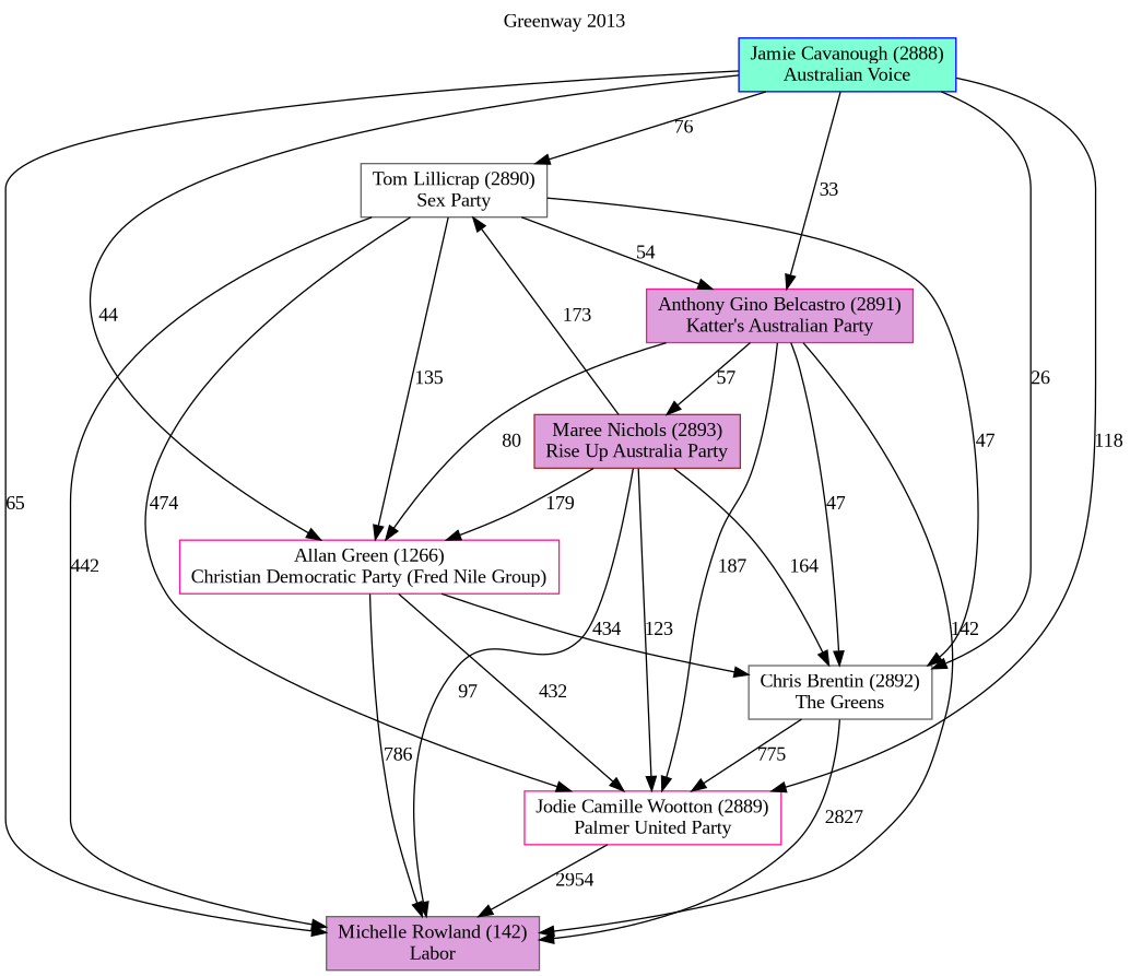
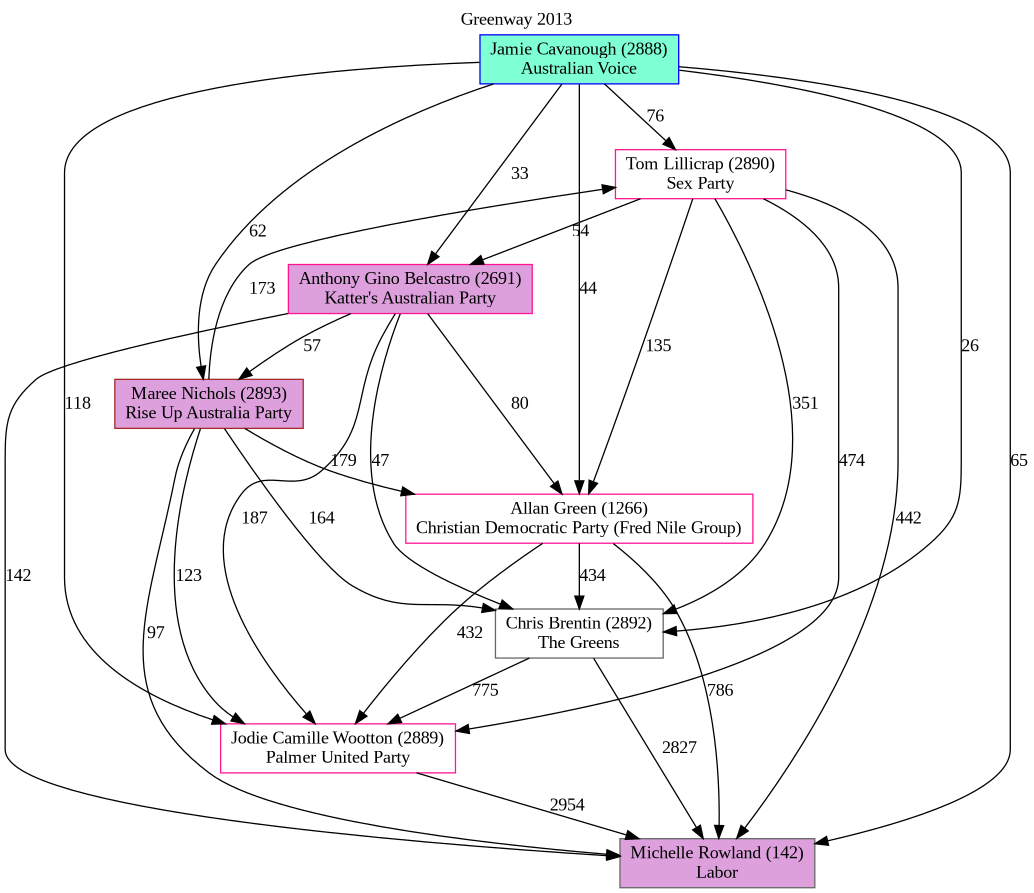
  digraph {
    fontname="Liberation Serif"
    label="Greenway 2013"
    labelloc=t
    mclimit=10
    node [color=deeppink fillcolor=white fontname="Liberation Serif" shape=box style=filled]
    edge [fontname="Liberation Serif"]
    n1 [color=gray40 fillcolor=plum label="Michelle Rowland (142)\nLabor"]
    n2 [label="Jodie Camille Wootton (2889)\nPalmer United Party"]
    n3 [color=gray40 label="Chris Brentin (2892)\nThe Greens"]
    n4 [label="Allan Green (1266)\nChristian Democratic Party (Fred Nile Group)"]
-   n5 [color=gray40 label="Tom Lillicrap (2890)\nSex Party"]
-   n6 [fillcolor=plum label="Anthony Gino Belcastro (2891)\nKatter's Australian Party"]
+   n5 [label="Tom Lillicrap (2890)\nSex Party"]
+   n6 [fillcolor=plum label="Anthony Gino Belcastro (2691)\nKatter's Australian Party"]
    n7 [color=brown fillcolor=plum label="Maree Nichols (2893)\nRise Up Australia Party"]
    n8 [color=blue fillcolor=aquamarine label="Jamie Cavanough (2888)\nAustralian Voice"]
    n2 -> n1 [label=2954]
    n3 -> n1 [label=2827]
    n3 -> n2 [label=775]
    n4 -> n1 [label=786]
    n4 -> n2 [label=432]
    n4 -> n3 [label=434]
    n5 -> n1 [label=442]
    n5 -> n2 [label=474]
-   n5 -> n3 [label=47]
+   n5 -> n3 [label=351]
    n5 -> n4 [label=135]
    n5 -> n6 [label=54]
    n6 -> n1 [label=142]
    n6 -> n2 [label=187]
    n6 -> n3 [label=47]
    n6 -> n4 [label=80]
    n6 -> n7 [label=57]
    n7 -> n1 [label=97]
    n7 -> n2 [label=123]
    n7 -> n3 [label=164]
    n7 -> n4 [label=179]
    n7 -> n5 [label=173]
    n8 -> n1 [label=65]
    n8 -> n2 [label=118]
    n8 -> n3 [label=26]
    n8 -> n4 [label=44]
    n8 -> n5 [label=76]
    n8 -> n6 [label=33]
+   n8 -> n7 [label=62]
  }
